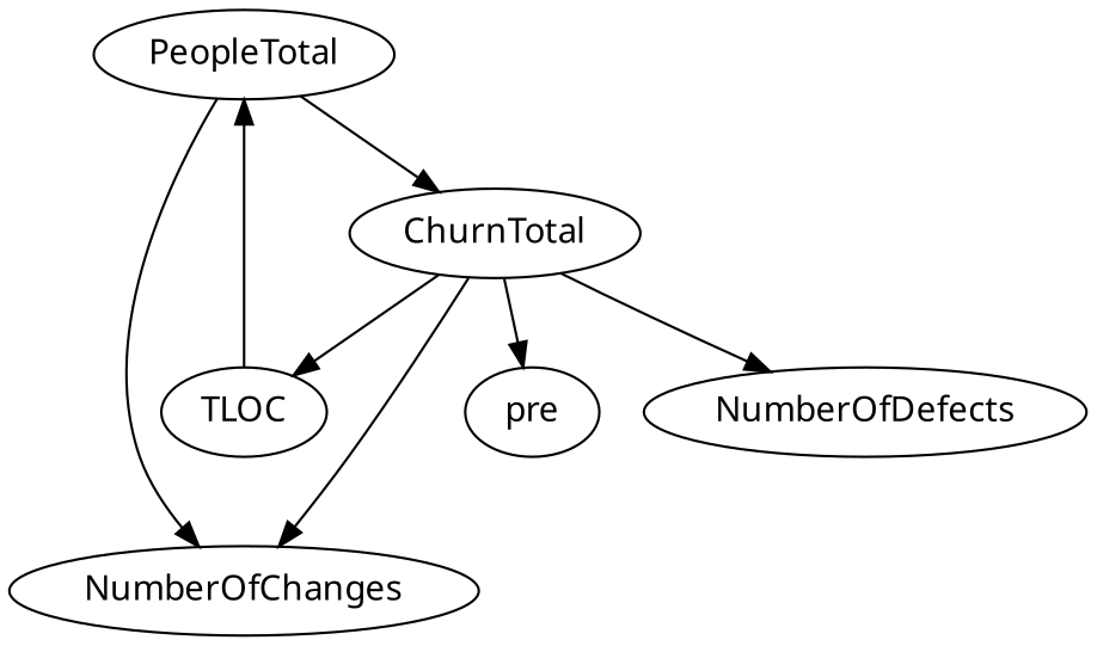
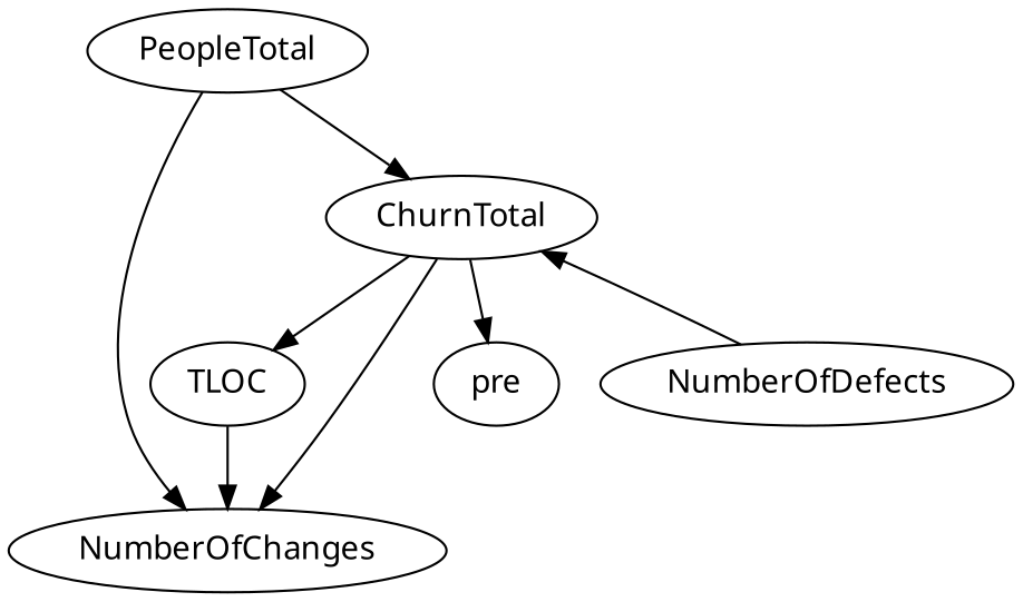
  digraph {
    fontname="Noto Sans"
    node [fontname="Noto Sans"]
    edge [fontname="Noto Sans"]
    PeopleTotal
    NumberOfChanges
    ChurnTotal
    TLOC
    pre
    NumberOfDefects
    PeopleTotal -> NumberOfChanges
    PeopleTotal -> ChurnTotal
    ChurnTotal -> NumberOfChanges
    ChurnTotal -> TLOC
    ChurnTotal -> pre
-   ChurnTotal -> NumberOfDefects
-   TLOC -> PeopleTotal
+   NumberOfDefects -> ChurnTotal
+   TLOC -> NumberOfChanges
  }
